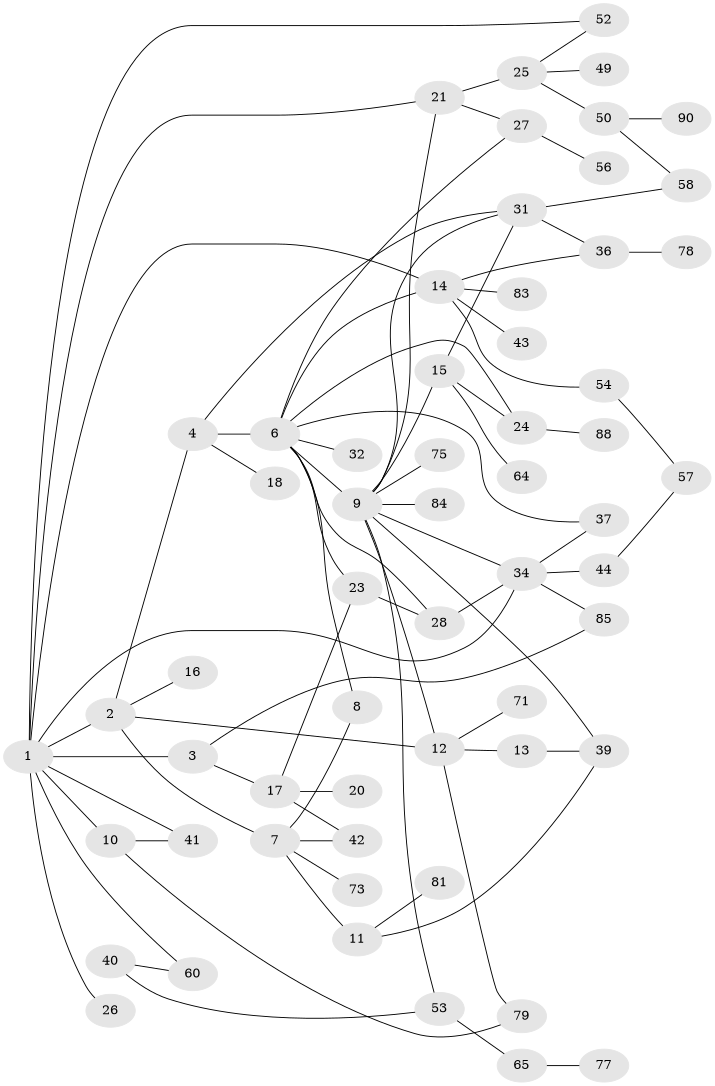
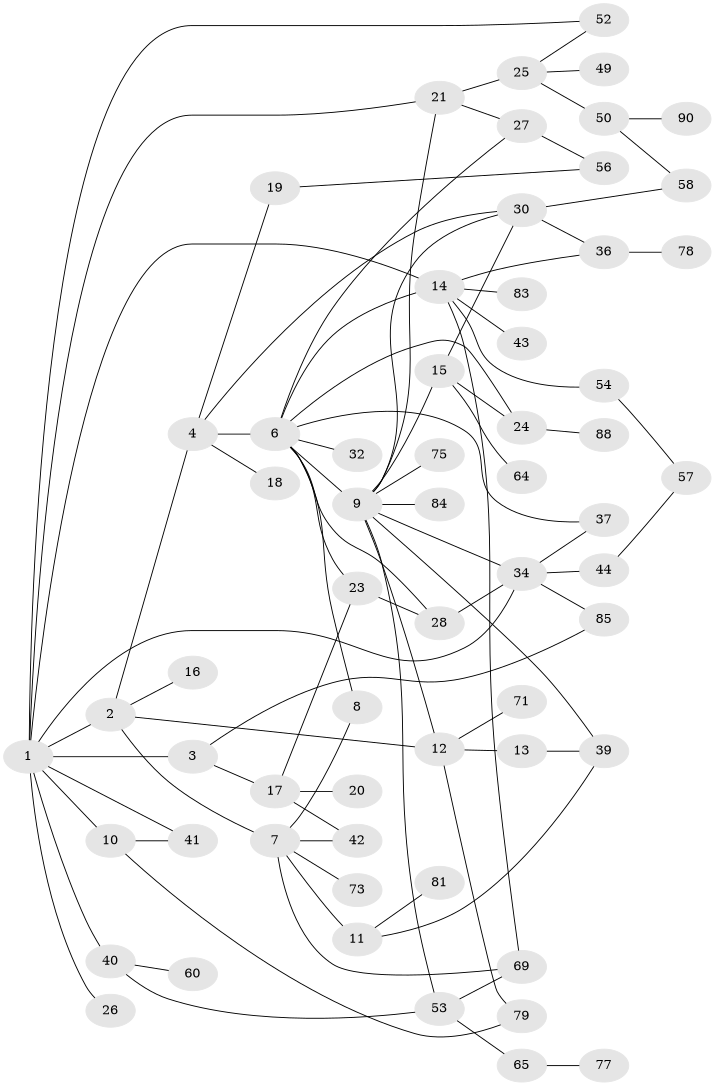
  graph {
    rankdir=LR
    node [color=gray90 style=filled]
    1 [super="+5"]
    2 [super="+74"]
    3
    10
    14 [super="+29"]
    21
    26
    34 [super="+86"]
    40 [super="+55"]
    41
    52
    4 [super="+82"]
    7 [super="+35"]
    12 [super="+38"]
    16
    17 [super="+22"]
    85
    79
+   69
    36 [super="+51"]
    43
    54 [super="+76"]
    83
    27 [super="+47"]
    25 [super="+80"]
    37
    44 [super="+89"]
    53
    60
    6 [super="+61"]
    18
-   30 [super="+45" label=31]
+   19 [super="+67"]
+   30 [super="+45"]
    8
    11 [super="+62"]
    42 [super="+59"]
    73
    13 [super="+66"]
    n39 [label=71]
    23 [super="+63"]
    20
    9 [super="+31"]
    24 [super="+48"]
    28 [super="+87"]
    32
    56
    58
    15 [super="+33"]
    39 [super="+72"]
    75
    84
    88
    81
    64
    65 [super="+68"]
    78
    57
    49
    50
    90
    77
    1 -- 2
    1 -- 3
    1 -- 10
    1 -- 14
    1 -- 21
    1 -- 26
    1 -- 34
-   1 -- 60
+   1 -- 40
    1 -- 41
    1 -- 52
    2 -- 4
    2 -- 7
    2 -- 12
    2 -- 16
    3 -- 17
    3 -- 85
    10 -- 41
    10 -- 79
+   14 -- 69
    14 -- 36
    14 -- 43
    14 -- 54
    14 -- 83
    21 -- 27
    21 -- 25
    34 -- 85
    34 -- 37
    34 -- 44
    40 -- 53
    40 -- 60
    4 -- 6
    4 -- 18
+   4 -- 19
    4 -- 30
+   7 -- 69
    7 -- 8
    7 -- 11
    7 -- 42 [weight=2]
    7 -- 73
    12 -- 79
    12 -- 13
    12 -- n39
    17 -- 42
    17 -- 23 [weight=2]
    17 -- 20
    36 -- 78
    54 -- 57
    27 -- 56
    25 -- 52
    25 -- 49
    25 -- 50
    44 -- 57
+   53 -- 69
    53 -- 65
    6 -- 14
    6 -- 27
    6 -- 37
    6 -- 8
    6 -- 23
    6 -- 9
    6 -- 24
    6 -- 28
    6 -- 32
+   19 -- 56
    30 -- 36
    30 -- 58
    11 -- 39
    11 -- 81
    13 -- 39
    23 -- 28
    9 -- 21
    9 -- 34
    9 -- 12
    9 -- 53
    9 -- 30
    9 -- 15
    9 -- 39
    9 -- 75
    9 -- 84
    24 -- 88
    28 -- 34
    15 -- 30
    15 -- 24
    15 -- 64
    65 -- 77
    50 -- 58
    50 -- 90
  }
